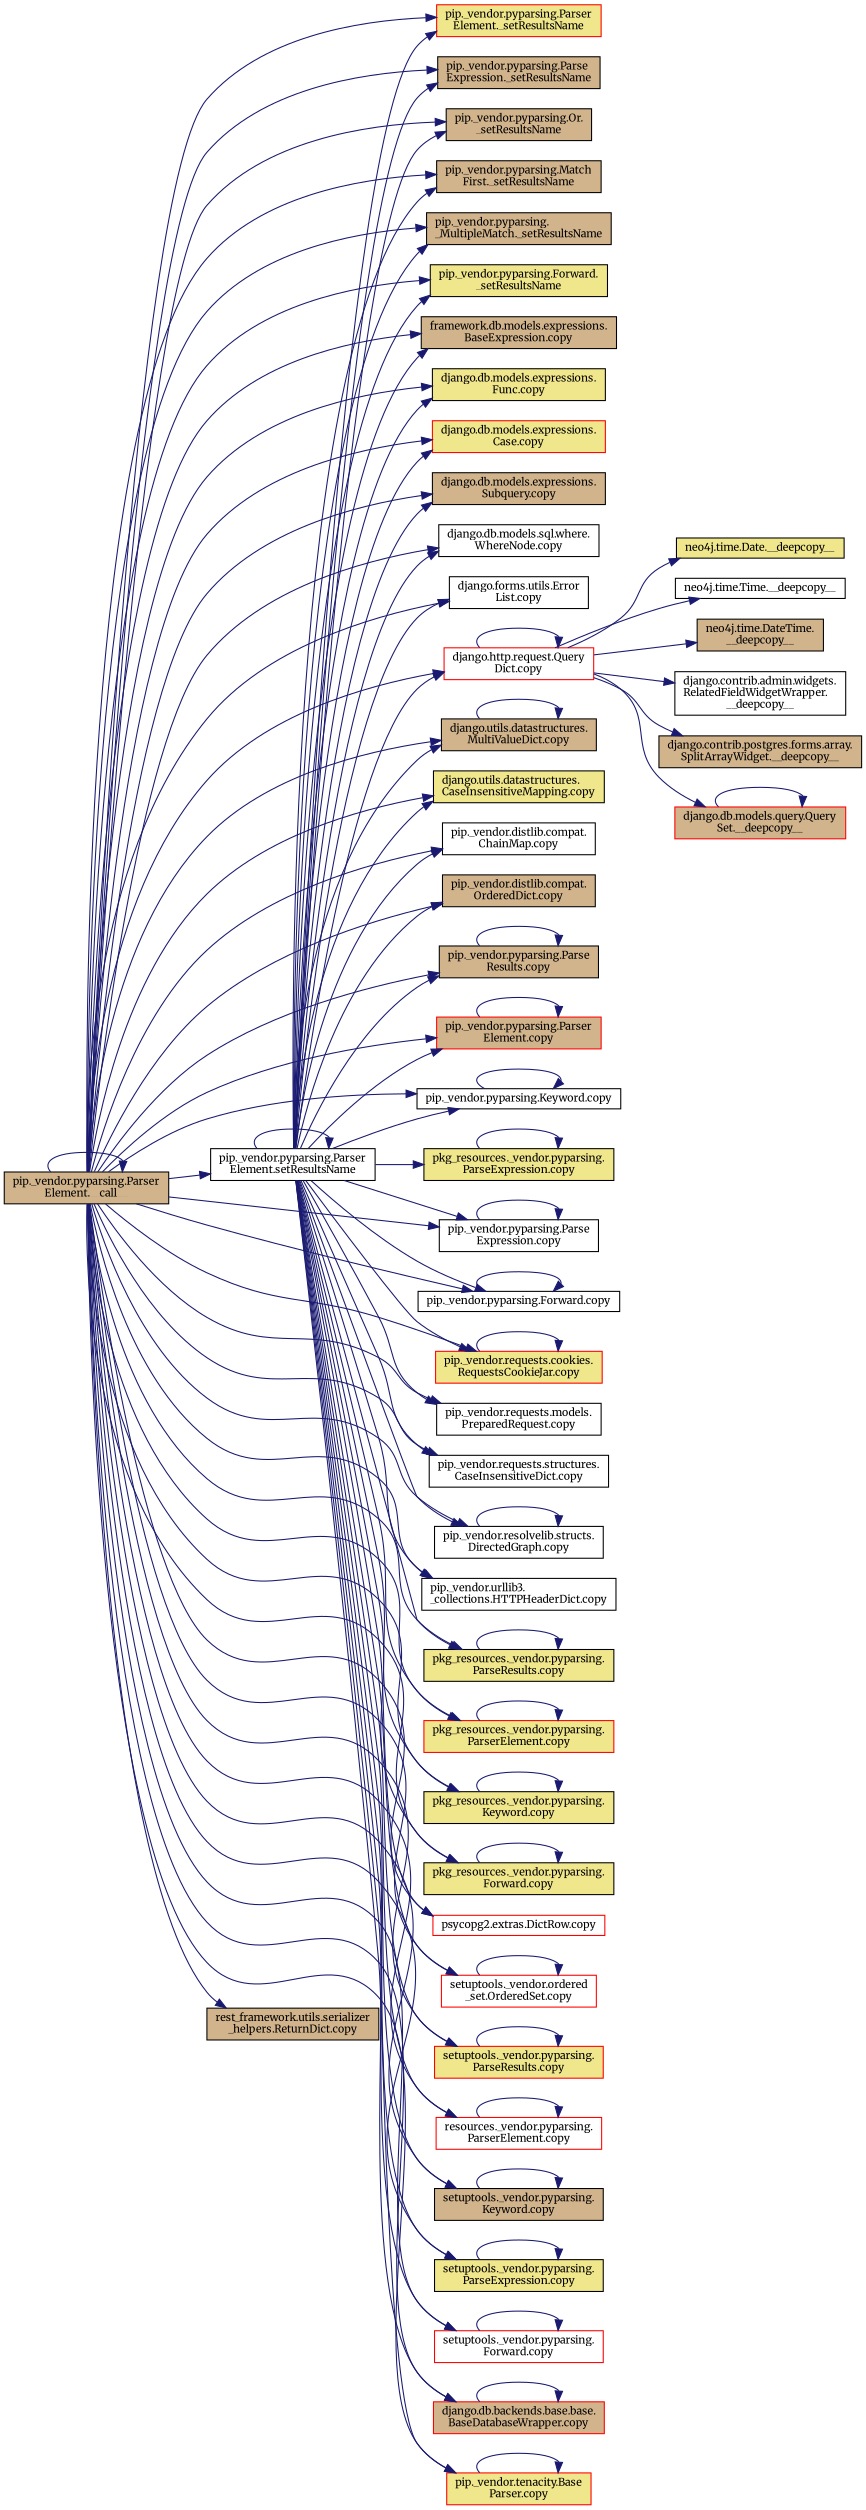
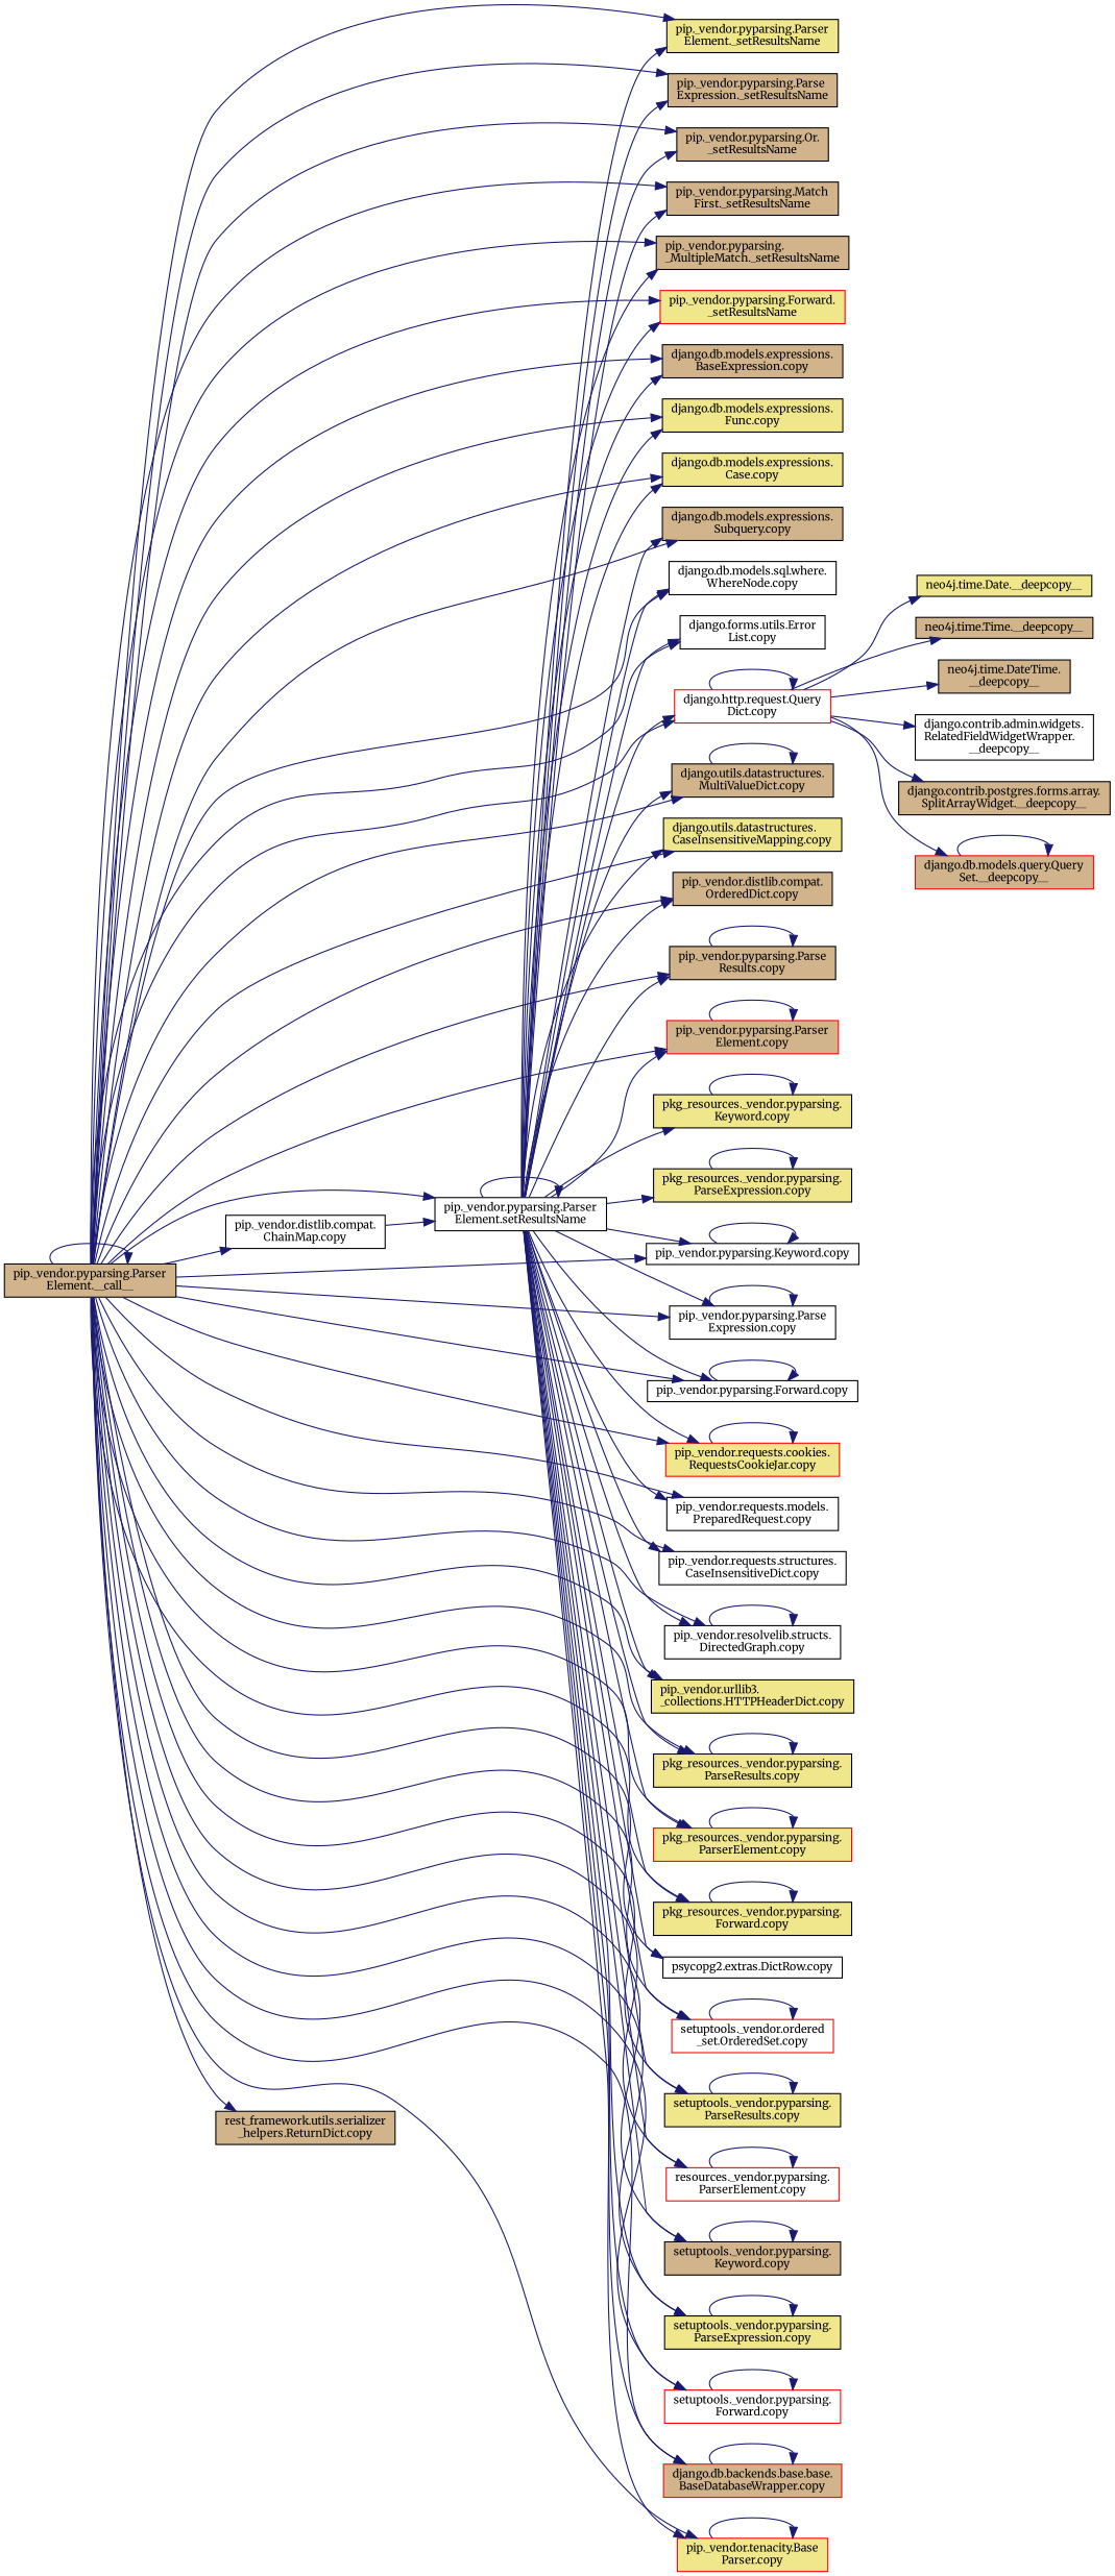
  digraph {
    fontname=Merriweather
    rankdir=LR
    node [color=black fillcolor=tan fontname=Merriweather fontsize=10 shape=record style=filled]
    edge [color=midnightblue fontname=Merriweather fontsize=10 labelfontname=Helvetica labelfontsize=10 style=solid]
    n1 [fontcolor=black height=0.2 label="pip._vendor.pyparsing.Parser\lElement.__call__" width=0.4]
-   n2 [color=red fillcolor=khaki height=0.2 label="pip._vendor.pyparsing.Parser\lElement._setResultsName" width=0.4]
+   n2 [fillcolor=khaki height=0.2 label="pip._vendor.pyparsing.Parser\lElement._setResultsName" width=0.4]
    n3 [height=0.2 label="pip._vendor.pyparsing.Parse\lExpression._setResultsName" width=0.4]
    n4 [height=0.2 label="pip._vendor.pyparsing.Or.\l_setResultsName" width=0.4]
    n5 [height=0.2 label="pip._vendor.pyparsing.Match\lFirst._setResultsName" width=0.4]
    n6 [height=0.2 label="pip._vendor.pyparsing.\l_MultipleMatch._setResultsName" width=0.4]
-   n7 [fillcolor=khaki height=0.2 label="pip._vendor.pyparsing.Forward.\l_setResultsName" width=0.4]
-   n8 [height=0.2 label="framework.db.models.expressions.\lBaseExpression.copy" width=0.4]
+   n7 [color=red fillcolor=khaki height=0.2 label="pip._vendor.pyparsing.Forward.\l_setResultsName" width=0.4]
+   n8 [height=0.2 label="django.db.models.expressions.\lBaseExpression.copy" width=0.4]
    n9 [fillcolor=khaki height=0.2 label="django.db.models.expressions.\lFunc.copy" width=0.4]
-   n10 [color=red fillcolor=khaki height=0.2 label="django.db.models.expressions.\lCase.copy" width=0.4]
+   n10 [fillcolor=khaki height=0.2 label="django.db.models.expressions.\lCase.copy" width=0.4]
    n11 [height=0.2 label="django.db.models.expressions.\lSubquery.copy" width=0.4]
    n12 [fillcolor=white height=0.2 label="django.db.models.sql.where.\lWhereNode.copy" width=0.4]
    n13 [fillcolor=white height=0.2 label="django.forms.utils.Error\lList.copy" width=0.4]
    n14 [color=red fillcolor=white height=0.2 label="django.http.request.Query\lDict.copy" width=0.4]
    n15 [height=0.2 label="django.utils.datastructures.\lMultiValueDict.copy" width=0.4]
    n16 [fillcolor=khaki height=0.2 label="django.utils.datastructures.\lCaseInsensitiveMapping.copy" width=0.4]
    n17 [fillcolor=white height=0.2 label="pip._vendor.distlib.compat.\lChainMap.copy" width=0.4]
    n18 [height=0.2 label="pip._vendor.distlib.compat.\lOrderedDict.copy" width=0.4]
    n19 [height=0.2 label="pip._vendor.pyparsing.Parse\lResults.copy" width=0.4]
    n20 [color=red height=0.2 label="pip._vendor.pyparsing.Parser\lElement.copy" width=0.4]
    n21 [fillcolor=white height=0.2 label="pip._vendor.pyparsing.Keyword.copy" width=0.4]
    n22 [fillcolor=white height=0.2 label="pip._vendor.pyparsing.Parse\lExpression.copy" width=0.4]
    n23 [fillcolor=white height=0.2 label="pip._vendor.pyparsing.Forward.copy" width=0.4]
    n24 [color=red fillcolor=khaki height=0.2 label="pip._vendor.requests.cookies.\lRequestsCookieJar.copy" width=0.4]
    n25 [fillcolor=white height=0.2 label="pip._vendor.requests.models.\lPreparedRequest.copy" width=0.4]
    n26 [fillcolor=white height=0.2 label="pip._vendor.requests.structures.\lCaseInsensitiveDict.copy" width=0.4]
    n27 [fillcolor=white height=0.2 label="pip._vendor.resolvelib.structs.\lDirectedGraph.copy" width=0.4]
-   n28 [fillcolor=white height=0.2 label="pip._vendor.urllib3.\l_collections.HTTPHeaderDict.copy" width=0.4]
+   n28 [fillcolor=khaki height=0.2 label="pip._vendor.urllib3.\l_collections.HTTPHeaderDict.copy" width=0.4]
    n29 [fillcolor=khaki height=0.2 label="pkg_resources._vendor.pyparsing.\lParseResults.copy" width=0.4]
    n30 [color=red fillcolor=khaki height=0.2 label="pkg_resources._vendor.pyparsing.\lParserElement.copy" width=0.4]
    n31 [fillcolor=khaki height=0.2 label="pkg_resources._vendor.pyparsing.\lKeyword.copy" width=0.4]
    n32 [fillcolor=khaki height=0.2 label="pkg_resources._vendor.pyparsing.\lForward.copy" width=0.4]
-   n33 [color=red fillcolor=white height=0.2 label="psycopg2.extras.DictRow.copy" width=0.4]
+   n33 [fillcolor=white height=0.2 label="psycopg2.extras.DictRow.copy" width=0.4]
    n34 [height=0.2 label="rest_framework.utils.serializer\l_helpers.ReturnDict.copy" width=0.4]
    n35 [color=red fillcolor=white height=0.2 label="setuptools._vendor.ordered\l_set.OrderedSet.copy" width=0.4]
-   n36 [color=red fillcolor=khaki height=0.2 label="setuptools._vendor.pyparsing.\lParseResults.copy" width=0.4]
+   n36 [fillcolor=khaki height=0.2 label="setuptools._vendor.pyparsing.\lParseResults.copy" width=0.4]
    n37 [color=red fillcolor=white height=0.2 label="resources._vendor.pyparsing.\lParserElement.copy" width=0.4]
    n38 [height=0.2 label="setuptools._vendor.pyparsing.\lKeyword.copy" width=0.4]
    n39 [fillcolor=khaki height=0.2 label="setuptools._vendor.pyparsing.\lParseExpression.copy" width=0.4]
    n40 [color=red fillcolor=white height=0.2 label="setuptools._vendor.pyparsing.\lForward.copy" width=0.4]
    n41 [color=red height=0.2 label="django.db.backends.base.base.\lBaseDatabaseWrapper.copy" width=0.4]
    n42 [color=red fillcolor=khaki height=0.2 label="pip._vendor.tenacity.Base\lParser.copy" width=0.4]
    n43 [fillcolor=white height=0.2 label="pip._vendor.pyparsing.Parser\lElement.setResultsName" width=0.4]
    n44 [fillcolor=khaki height=0.2 label="neo4j.time.Date.__deepcopy__" width=0.4]
-   n45 [fillcolor=white height=0.2 label="neo4j.time.Time.__deepcopy__" width=0.4]
+   n45 [height=0.2 label="neo4j.time.Time.__deepcopy__" width=0.4]
    n46 [height=0.2 label="neo4j.time.DateTime.\l__deepcopy__" width=0.4]
    n47 [fillcolor=white height=0.2 label="django.contrib.admin.widgets.\lRelatedFieldWidgetWrapper.\l__deepcopy__" width=0.4]
    n48 [height=0.2 label="django.contrib.postgres.forms.array.\lSplitArrayWidget.__deepcopy__" width=0.4]
    n49 [color=red height=0.2 label="django.db.models.query.Query\lSet.__deepcopy__" width=0.4]
    n50 [fillcolor=khaki height=0.2 label="pkg_resources._vendor.pyparsing.\lParseExpression.copy" width=0.4]
    n1 -> n1
    n1 -> n2
    n1 -> n3
    n1 -> n4
    n1 -> n5
    n1 -> n6
    n1 -> n7
    n1 -> n8
    n1 -> n9
    n1 -> n10
    n1 -> n11
    n1 -> n12
    n1 -> n13
    n1 -> n14
    n1 -> n15
    n1 -> n16
    n1 -> n17
    n1 -> n18
    n1 -> n19
    n1 -> n20
    n1 -> n21
    n1 -> n22
    n1 -> n23
    n1 -> n24
    n1 -> n25
    n1 -> n26
    n1 -> n27
    n1 -> n28
    n1 -> n29
    n1 -> n30
-   n1 -> n31
    n1 -> n32
    n1 -> n33
    n1 -> n34
    n1 -> n35
    n1 -> n36
    n1 -> n37
    n1 -> n38
    n1 -> n39
    n1 -> n40
    n1 -> n41
    n1 -> n42
    n1 -> n43
    n14 -> n14
    n14 -> n44
    n14 -> n45
    n14 -> n46
    n14 -> n47
    n14 -> n48
    n14 -> n49
    n15 -> n15
    n19 -> n19
    n20 -> n20
    n21 -> n21
    n22 -> n22
    n23 -> n23
    n24 -> n24
    n27 -> n27
    n29 -> n29
    n30 -> n30
    n31 -> n31
    n32 -> n32
    n35 -> n35
    n36 -> n36
    n37 -> n37
    n38 -> n38
    n39 -> n39
    n40 -> n40
    n41 -> n41
    n42 -> n42
    n43 -> n2
    n43 -> n3
    n43 -> n4
    n43 -> n5
    n43 -> n6
    n43 -> n7
    n43 -> n8
    n43 -> n9
    n43 -> n10
    n43 -> n11
    n43 -> n12
    n43 -> n13
    n43 -> n14
    n43 -> n15
    n43 -> n16
-   n43 -> n17
+   n17 -> n43
    n43 -> n18
    n43 -> n19
    n43 -> n20
    n43 -> n21
    n43 -> n22
    n43 -> n23
    n43 -> n24
    n43 -> n25
    n43 -> n26
    n43 -> n27
    n43 -> n28
    n43 -> n29
    n43 -> n30
    n43 -> n31
    n43 -> n32
    n43 -> n33
    n43 -> n35
    n43 -> n36
    n43 -> n37
    n43 -> n38
    n43 -> n39
    n43 -> n40
    n43 -> n41
    n43 -> n42
    n43 -> n43
    n43 -> n50
    n49 -> n49
    n50 -> n50
  }
